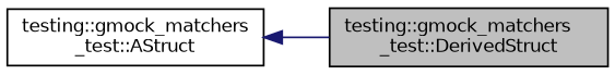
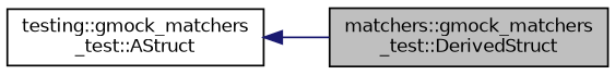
  digraph {
    rankdir=LR
    node [color=black fontname=Helvetica fontsize=10 shape=record style=filled]
-   n1 [fillcolor=grey75 fontcolor=black height=0.2 label="testing::gmock_matchers\l_test::DerivedStruct" width=0.4]
+   n1 [fillcolor=grey75 fontcolor=black height=0.2 label="matchers::gmock_matchers\l_test::DerivedStruct" width=0.4]
    n2 [fillcolor=white height=0.2 label="testing::gmock_matchers\l_test::AStruct" width=0.4]
    n2 -> n1 [color=midnightblue dir=back fontname=Helvetica fontsize=10 labelfontname=Helvetica labelfontsize=10 style=solid]
  }
